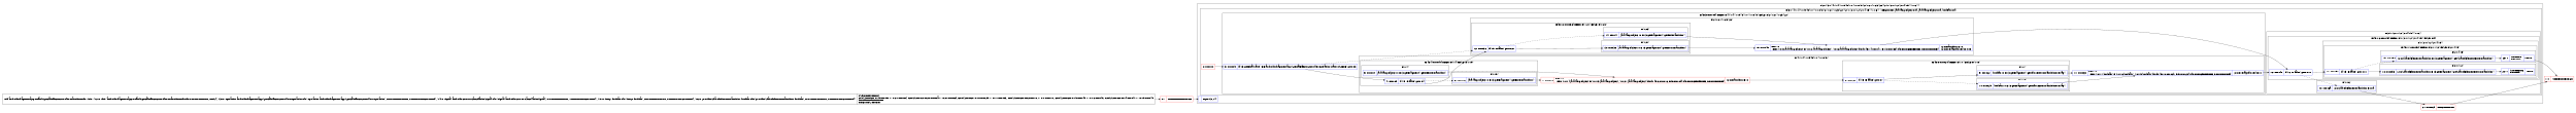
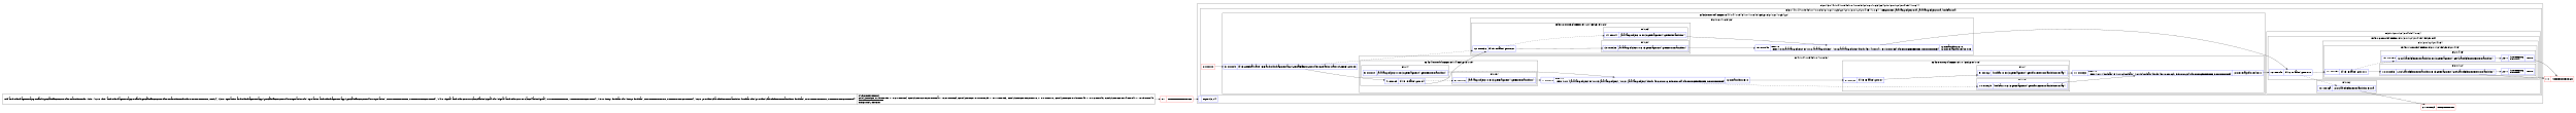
  digraph {
    rankdir=LR
    node [color=blue shape=record]
    n1 [label="{5\:\ 0x000d|java.lang.Object r0 = r3.getFragment().getReenterTransition()\l}"]
    n2 [label="{6\:\ 0x0016|java.lang.Object r0 = r3.getFragment().getEnterTransition()\l}"]
    n3 [label="{4\:\ 0x000b|if (r5 != false) goto L4\l}"]
    n4 [label="{9\:\ 0x0022|boolean r0 = r3.getFragment().getAllowReturnTransitionOverlap()\l}"]
    n5 [label="{10\:\ 0x002b|boolean r0 = r3.getFragment().getAllowEnterTransitionOverlap()\l}"]
    n6 [label="{8\:\ 0x0020|if (r5 != false) goto L7\l}"]
-   n7 [color=red label="{7\:\ 0x001e|PHI: r0 \l  PHI: (r0v14 java.lang.Object) = (r0v13 java.lang.Object), (r0v21 java.lang.Object) binds: [B:6:0x0016, B:5:0x000d] A[DONT_GENERATE, DONT_INLINE]\l|r2.mTransition = r0\l}"]
+   n7 [label="{7\:\ 0x001e|PHI: r0 \l  PHI: (r0v14 java.lang.Object) = (r0v13 java.lang.Object), (r0v21 java.lang.Object) binds: [B:6:0x0016, B:5:0x000d] A[DONT_GENERATE, DONT_INLINE]\l|r2.mTransition = r0\l}"]
    n8 [label="{11\:\ 0x0033|PHI: r0 \l  PHI: (r0v17 boolean) = (r0v16 boolean), (r0v19 boolean) binds: [B:10:0x002b, B:9:0x0022] A[DONT_GENERATE, DONT_INLINE]\l|r2.mOverlapAllowed = r0\l}"]
    n9 [label="{13\:\ 0x0038|java.lang.Object r0 = r3.getFragment().getReturnTransition()\l}"]
    n10 [label="{14\:\ 0x0041|java.lang.Object r0 = r3.getFragment().getExitTransition()\l}"]
    n11 [label="{12\:\ 0x0036|if (r5 != false) goto L21\l}"]
    n12 [label="{15\:\ 0x0049|PHI: r0 \l  PHI: (r0v3 java.lang.Object) = (r0v2 java.lang.Object), (r0v6 java.lang.Object) binds: [B:14:0x0041, B:13:0x0038] A[DONT_GENERATE, DONT_INLINE]\l|r2.mTransition = r0\lr2.mOverlapAllowed = true\l}"]
    n13 [label="{3\:\ 0x0009|if (r3.getFinalState() == androidx.fragment.app.SpecialEffectsController.Operation.State.VISIBLE) goto L3\l}"]
    n14 [label="{18\:\ 0x0053|r2.mSharedElementTransition = r3.getFragment().getSharedElementReturnTransition()\l}"]
    n15 [label="{22\:\ ?|SYNTHETIC\lRETURN\l|return\l}"]
    n16 [label="{19\:\ 0x005e|r2.mSharedElementTransition = r3.getFragment().getSharedElementEnterTransition()\l}"]
-   n17 [label="{23\:\ ?|METHOD\lRETURN\l|return\l}"]
+   n17 [label="{23\:\ ?|SYNTHETIC\lRETURN\l|return\l}"]
    n18 [label="{17\:\ 0x0050|if (r5 != false) goto L11\l}"]
    n19 [label="{16\:\ 0x004e|if (r6 != false) goto L10\l}"]
    n20 [label="{20\:\ 0x006a|r2.mSharedElementTransition = null\l}"]
    n21 [color=red label="{2\:\ 0x0000}"]
    n22 [label="{|super(r3, r4)\l}"]
    n23 [color=red label="{1\:\ ?|MTH_EXIT_BLOCK\l}"]
    n24 [color=red label="{21\:\ 0x006d|ORIG_RETURN\l}"]
    n25 [color=red label="{0\:\ ?|MTH_ENTER_BLOCK\l}"]
    n26 [label="{void androidx.fragment.app.DefaultSpecialEffectsController.TransitionInfo.\<init\>((r2v0 'this' androidx.fragment.app.DefaultSpecialEffectsController$TransitionInfo A[IMMUTABLE_TYPE, THIS]), (r3v0 'operation' androidx.fragment.app.SpecialEffectsController$Operation A[D('operation' androidx.fragment.app.SpecialEffectsController$Operation), IMMUTABLE_TYPE, METHOD_ARGUMENT]), (r4v0 'signal' androidx.core.os.CancellationSignal A[D('signal' androidx.core.os.CancellationSignal), IMMUTABLE_TYPE, METHOD_ARGUMENT]), (r5v0 'isPop' boolean A[D('isPop' boolean), IMMUTABLE_TYPE, METHOD_ARGUMENT]), (r6v0 'providesSharedElementTransition' boolean A[D('providesSharedElementTransition' boolean), IMMUTABLE_TYPE, METHOD_ARGUMENT]))  | USE_LINES_HINTS\lCROSS_EDGE: B:19:0x005e \-\> B:21:0x006d, CROSS_EDGE: B:20:0x006a \-\> B:21:0x006d, CROSS_EDGE: B:10:0x002b \-\> B:11:0x0033, CROSS_EDGE: B:6:0x0016 \-\> B:7:0x001e, CROSS_EDGE: B:15:0x0049 \-\> B:16:0x004e, CROSS_EDGE: B:14:0x0041 \-\> B:15:0x0049\lINLINE_NOT_NEEDED\lTYPE_VARS: EMPTY\l}" color=""]
    subgraph cluster_1 {
      label="R(2:1|(3:1|(4:(1:4)(1:19)|5|(1:7)(1:18)|8)(2:(1:21)(1:23)|22)|(2:(1:(2:11|12)(2:14|15))|(1:16))))"
      n22
      subgraph cluster_2 {
        label="R(3:1|(4:(1:4)(1:19)|5|(1:7)(1:18)|8)(2:(1:21)(1:23)|22)|(2:(1:(2:11|12)(2:14|15))|(1:16))) | DECL_VAR: java.lang.Object null, java.lang.Object null, boolean null\l"
        n21
        subgraph cluster_3 {
          label="IF [B:3:0x0009] THEN: R(4:(1:4)(1:19)|5|(1:7)(1:18)|8) ELSE: R(2:(1:21)(1:23)|22)"
          n13
          subgraph cluster_4 {
            label="R(4:(1:4)(1:19)|5|(1:7)(1:18)|8)"
            n7
            n8
            subgraph cluster_5 {
              label="IF [B:4:0x000b] THEN: R(1:4) ELSE: R(1:19)"
              n3
              subgraph cluster_6 {
                label="R(1:4)"
                n1
              }
              subgraph cluster_7 {
                label="R(1:19)"
                n2
              }
            }
            subgraph cluster_8 {
              label="IF [B:8:0x0020] THEN: R(1:7) ELSE: R(1:18)"
              n6
              subgraph cluster_9 {
                label="R(1:7)"
                n4
              }
              subgraph cluster_10 {
                label="R(1:18)"
                n5
              }
            }
          }
          subgraph cluster_11 {
            label="R(2:(1:21)(1:23)|22)"
            n12
            subgraph cluster_12 {
              label="IF [B:12:0x0036] THEN: R(1:21) ELSE: R(1:23)"
              n11
              subgraph cluster_13 {
                label="R(1:21)"
                n9
              }
              subgraph cluster_14 {
                label="R(1:23)"
                n10
              }
            }
          }
        }
        subgraph cluster_15 {
          label="R(2:(1:(2:11|12)(2:14|15))|(1:16))"
          subgraph cluster_16 {
            label="IF [B:16:0x004e] THEN: R(1:(2:11|12)(2:14|15)) ELSE: null"
            n19
            subgraph cluster_17 {
              label="R(1:(2:11|12)(2:14|15))"
              subgraph cluster_18 {
                label="IF [B:17:0x0050] THEN: R(2:11|12) ELSE: R(2:14|15)"
                n18
                subgraph cluster_19 {
                  label="R(2:11|12)"
                  n14
                  n15
                }
                subgraph cluster_20 {
                  label="R(2:14|15)"
                  n16
                  n17
                }
              }
            }
          }
          subgraph cluster_21 {
            label="R(1:16)"
            n20
          }
        }
      }
    }
    n1 -> n7
    n2 -> n7
    n3 -> n2 [style=dashed]
    n3 -> n11
    n4 -> n8
    n5 -> n8
    n6 -> n4
-   n6 -> n5 [style=dashed]
+   n7 -> n5 [style=dashed]
    n7 -> n6
    n8 -> n19
    n9 -> n12
    n10 -> n12
    n11 -> n9
    n11 -> n10 [style=dashed]
    n12 -> n19
    n13 -> n3
    n13 -> n11 [style=dashed]
    n14 -> n15
    n16 -> n17
    n17 -> n23
    n18 -> n14
    n18 -> n16 [style=dashed]
    n19 -> n18
    n19 -> n20 [style=dashed]
    n20 -> n24
    n21 -> n13
-   n24 -> n23
+   n14 -> n23
    n25 -> n22
    n26 -> n25
  }
